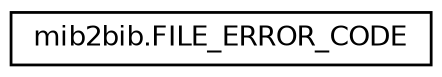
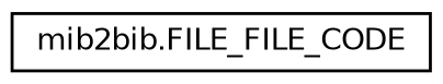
  digraph {
    rankdir=LR
-   n1 [color=black fillcolor=white fontname=Helvetica fontsize=10 height=0.2 label="mib2bib.FILE_ERROR_CODE" shape=record style=filled width=0.4]
+   n1 [color=black fillcolor=white fontname=Helvetica fontsize=10 height=0.2 label="mib2bib.FILE_FILE_CODE" shape=record style=filled width=0.4]
  }
